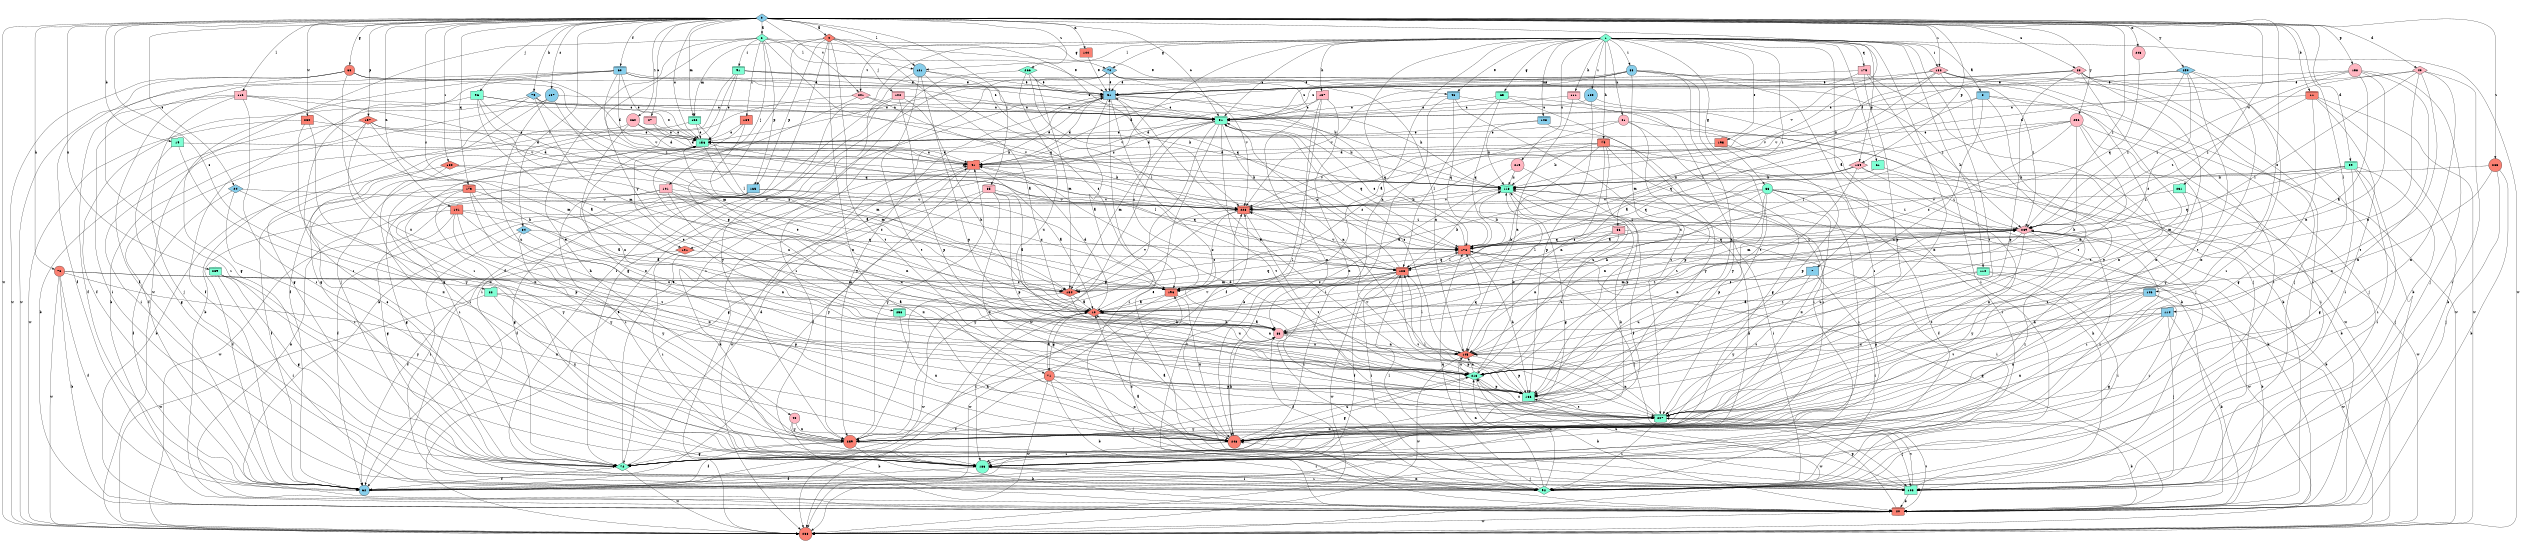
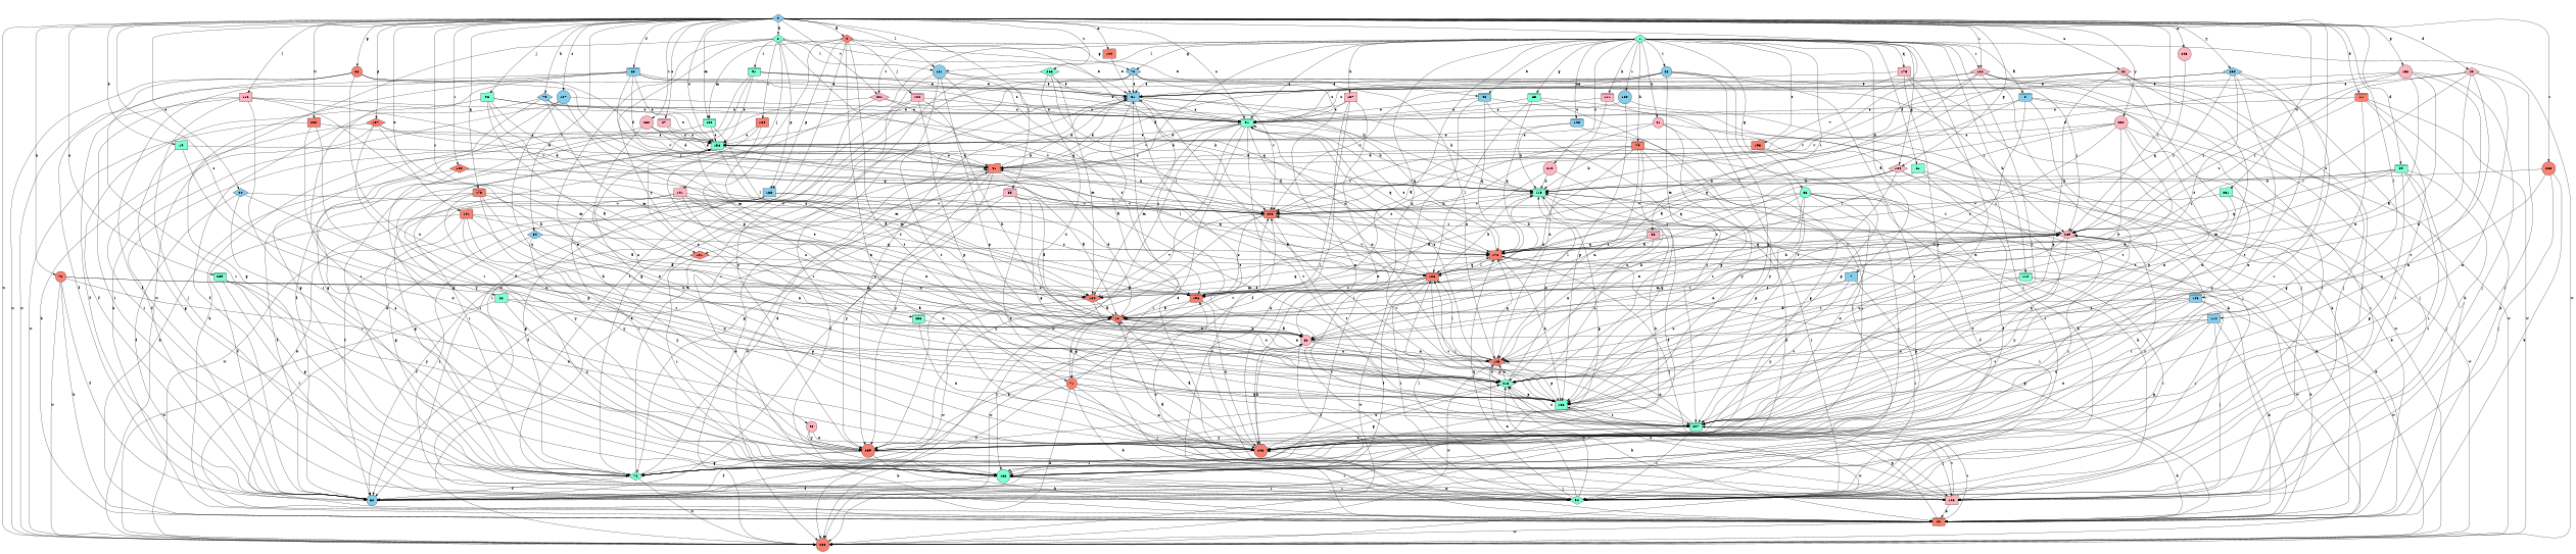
  strict digraph {
    node [fillcolor=salmon shape=cylinder style=filled]
    0 [fillcolor=skyblue shape=diamond]
    2 [fillcolor=aquamarine shape=diamond]
    4 [shape=diamond]
    11
    19 [fillcolor=aquamarine shape=folder]
    22 [fillcolor=aquamarine shape=folder]
    23 [fillcolor=lightpink shape=diamond]
    24 [fillcolor=skyblue shape=diamond]
    27 [fillcolor=lightpink]
    31 [fillcolor=aquamarine]
    39 [fillcolor=aquamarine]
    40 [fillcolor=lightpink shape=diamond]
    60 [fillcolor=skyblue]
    63 [shape=circle]
    75 [fillcolor=skyblue shape=diamond]
    76 [shape=circle]
    84 [fillcolor=skyblue shape=diamond]
    85 [fillcolor=lightpink]
    96 [fillcolor=aquamarine shape=folder]
    114 [fillcolor=skyblue shape=folder]
    116 [fillcolor=lightpink shape=folder]
    121 [fillcolor=skyblue shape=circle]
    132 [fillcolor=aquamarine]
    141 [shape=folder]
    144 [shape=folder]
    146 [fillcolor=skyblue]
    156 [fillcolor=aquamarine]
    157 [shape=diamond]
    158 [fillcolor=lightpink shape=circle]
    164 [fillcolor=lightpink shape=diamond]
    173
    180 [shape=diamond]
    182 [fillcolor=lightpink shape=diamond]
    187 [fillcolor=skyblue shape=circle]
    191 [shape=diamond]
    201 [fillcolor=lightpink shape=diamond]
    228
    230 [shape=folder]
    231 [fillcolor=aquamarine shape=folder]
    238 [shape=circle]
    239 [fillcolor=aquamarine]
    243 [fillcolor=lightpink shape=circle]
    250 [fillcolor=skyblue shape=diamond]
    256 [fillcolor=lightpink shape=circle]
    260 [fillcolor=lightpink shape=circle]
    263 [shape=circle]
    266 [fillcolor=aquamarine shape=diamond]
    269 [fillcolor=lightpink shape=diamond]
    46 [fillcolor=skyblue]
    48 [fillcolor=lightpink shape=circle]
    51 [fillcolor=skyblue shape=folder]
    91 [fillcolor=aquamarine]
    101 [fillcolor=lightpink shape=folder]
    165 [fillcolor=skyblue shape=folder]
    176 [shape=folder]
    184 [shape=folder]
    258 [fillcolor=aquamarine]
    10 [shape=diamond]
    70 [fillcolor=skyblue shape=diamond]
    207 [fillcolor=aquamarine]
    248 [shape=circle]
    71 [shape=circle]
    92 [fillcolor=aquamarine shape=diamond]
    102 [fillcolor=lightpink]
    20
    72 [fillcolor=aquamarine shape=diamond]
    41 [shape=folder]
    259 [shape=circle]
    166 [fillcolor=aquamarine shape=folder]
    134 [shape=diamond]
    62 [fillcolor=skyblue shape=circle]
    186 [fillcolor=aquamarine shape=circle]
    145 [shape=diamond]
    113 [fillcolor=aquamarine]
-   103 [fillcolor=aquamarine shape=folder]
+   103 [fillcolor=lightpink shape=folder]
    123
    218 [fillcolor=aquamarine shape=diamond]
    196
    83 [fillcolor=lightpink shape=circle]
    1 [fillcolor=aquamarine shape=diamond]
    7 [fillcolor=skyblue shape=folder]
    8 [fillcolor=skyblue]
    61 [fillcolor=aquamarine shape=folder]
    65 [fillcolor=aquamarine]
    66 [fillcolor=aquamarine shape=circle]
    79
    81 [fillcolor=lightpink shape=circle]
    86 [fillcolor=lightpink]
    88 [fillcolor=skyblue shape=circle]
    n90 [fillcolor=lightpink label=137 shape=folder]
    108 [fillcolor=skyblue]
    110 [fillcolor=aquamarine]
    111 [fillcolor=lightpink]
    175 [fillcolor=lightpink shape=folder]
    183 [fillcolor=skyblue shape=circle]
    195 [shape=folder]
    215 [fillcolor=lightpink shape=circle]
    0 -> 2 [label=a]
    0 -> 4 [label=a]
    0 -> 11 [label=b]
    0 -> 19 [label=b]
    0 -> 22 [label=c]
    0 -> 23 [label=c]
    0 -> 24 [label=c]
    0 -> 27 [label=c]
    0 -> 31 [label=c]
    0 -> 39 [label=d]
    0 -> 40 [label=d]
    0 -> 60 [label=f]
    0 -> 63 [label=g]
    0 -> 75 [label=h]
    0 -> 76 [label=h]
    0 -> 84 [label=i]
    0 -> 85 [label=i]
    0 -> 96 [label=j]
    0 -> 114 [label=l]
    0 -> 116 [label=l]
    0 -> 121 [label=l]
    0 -> 132 [label=m]
    0 -> 141 [label=n]
    0 -> 144 [label=n]
    0 -> 146 [label=o]
    0 -> 156 [label=o]
    0 -> 157 [label=p]
    0 -> 158 [label=p]
    0 -> 164 [label=p]
    0 -> 173 [label=q]
    0 -> 180 [label=r]
    0 -> 182 [label=r]
    0 -> 187 [label=s]
    0 -> 191 [label=s]
    0 -> 201 [label=t]
    0 -> 228 [label=v]
    0 -> 230 [label=w]
    0 -> 231 [label=w]
    0 -> 238 [label=w]
    0 -> 239 [label=x]
    0 -> 243 [label=x]
    0 -> 250 [label=y]
    0 -> 256 [label=y]
    0 -> 260 [label=z]
    0 -> 263 [label=z]
    0 -> 266 [label=z]
    0 -> 269 [label=z]
    2 -> 121 [label=l]
    2 -> 238 [label=w]
    2 -> 46 [label=e]
    2 -> 48 [label=e]
    2 -> 51 [label=e]
    2 -> 91 [label=i]
    2 -> 101 [label=j]
    2 -> 165 [label=p]
    2 -> 176 [label=q]
    2 -> 184 [label=r]
    2 -> 258 [label=y]
    4 -> 132 [label=m]
    4 -> 165 [label=p]
    4 -> 176 [label=q]
-   4 -> 10 [label=a]
    4 -> 70 [label=g]
    4 -> 207 [label=t]
    4 -> 248 [label=x]
    4 -> 71 [label=g]
    4 -> 92 [label=i]
    4 -> 102 [label=j]
    11 -> 31 [label=c]
    11 -> 238 [label=w]
    11 -> 269 [label=z]
    11 -> 92 [label=i]
    11 -> 20 [label=b]
    11 -> 72 [label=g]
    19 -> 248 [label=x]
    19 -> 72 [label=g]
    19 -> 41 [label=d]
    22 -> 238 [label=w]
    22 -> 10 [label=a]
    22 -> 259 [label=y]
    22 -> 166 [label=p]
    23 -> 156 [label=o]
    23 -> 51 [label=e]
    23 -> 248 [label=x]
    23 -> 92 [label=i]
    23 -> 20 [label=b]
    23 -> 259 [label=y]
    23 -> 166 [label=p]
    23 -> 134 [label=m]
    24 -> 228 [label=v]
    24 -> 166 [label=p]
    24 -> 62 [label=f]
    24 -> 186 [label=r]
    27 -> 156 [label=o]
    27 -> 41 [label=d]
    31 -> 156 [label=o]
    31 -> 238 [label=w]
    31 -> 176 [label=q]
    31 -> 207 [label=t]
    31 -> 92 [label=i]
    31 -> 41 [label=d]
    31 -> 259 [label=y]
    31 -> 134 [label=m]
    31 -> 145 [label=n]
    31 -> 113 [label=k]
    39 -> 269 [label=z]
    39 -> 176 [label=q]
    39 -> 92 [label=i]
    39 -> 72 [label=g]
    39 -> 134 [label=m]
    39 -> 186 [label=r]
    39 -> 113 [label=k]
    39 -> 103 [label=j]
    40 -> 269 [label=z]
    40 -> 51 [label=e]
    40 -> 207 [label=t]
    40 -> 248 [label=x]
    40 -> 92 [label=i]
    40 -> 145 [label=n]
    40 -> 123 [label=l]
    60 -> 31 [label=c]
    60 -> 156 [label=o]
    60 -> 228 [label=v]
    60 -> 238 [label=w]
    60 -> 51 [label=e]
    60 -> 176 [label=q]
    60 -> 72 [label=g]
    60 -> 62 [label=f]
    60 -> 186 [label=r]
    60 -> 113 [label=k]
    63 -> 238 [label=w]
    63 -> 269 [label=z]
    63 -> 51 [label=e]
    63 -> 41 [label=d]
    63 -> 62 [label=f]
    63 -> 186 [label=r]
    63 -> 218 [label=u]
    75 -> 31 [label=c]
    75 -> 72 [label=g]
    75 -> 134 [label=m]
    75 -> 62 [label=f]
    75 -> 113 [label=k]
    75 -> 196 [label=s]
    76 -> 238 [label=w]
    76 -> 248 [label=x]
    76 -> 20 [label=b]
    76 -> 134 [label=m]
    76 -> 62 [label=f]
    76 -> 196 [label=s]
    84 -> 176 [label=q]
    84 -> 92 [label=i]
    84 -> 259 [label=y]
    84 -> 145 [label=n]
    85 -> 228 [label=v]
    85 -> 176 [label=q]
    85 -> 10 [label=a]
    85 -> 248 [label=x]
    85 -> 259 [label=y]
    85 -> 166 [label=p]
    85 -> 62 [label=f]
    96 -> 31 [label=c]
    96 -> 156 [label=o]
    96 -> 176 [label=q]
    96 -> 10 [label=a]
    96 -> 62 [label=f]
    96 -> 123 [label=l]
    114 -> 248 [label=x]
    114 -> 20 [label=b]
    114 -> 72 [label=g]
    114 -> 103 [label=j]
    114 -> 218 [label=u]
    114 -> 83 [label=h]
    116 -> 31 [label=c]
    116 -> 228 [label=v]
    116 -> 92 [label=i]
    116 -> 62 [label=f]
    116 -> 186 [label=r]
    116 -> 103 [label=j]
    116 -> 83 [label=h]
    121 -> 51 [label=e]
    121 -> 207 [label=t]
    121 -> 259 [label=y]
    121 -> 166 [label=p]
    121 -> 123 [label=l]
    121 -> 196 [label=s]
    132 -> 156 [label=o]
    132 -> 20 [label=b]
    132 -> 134 [label=m]
    141 -> 269 [label=z]
    141 -> 10 [label=a]
    141 -> 248 [label=x]
    141 -> 72 [label=g]
    141 -> 259 [label=y]
    141 -> 62 [label=f]
    141 -> 83 [label=h]
    144 -> 51 [label=e]
    146 -> 238 [label=w]
    146 -> 10 [label=a]
    146 -> 207 [label=t]
    146 -> 248 [label=x]
    146 -> 166 [label=p]
    146 -> 186 [label=r]
    156 -> 41 [label=d]
    156 -> 134 [label=m]
    156 -> 186 [label=r]
    156 -> 123 [label=l]
    157 -> 156 [label=o]
    157 -> 248 [label=x]
    157 -> 92 [label=i]
    157 -> 20 [label=b]
    157 -> 41 [label=d]
    157 -> 134 [label=m]
    158 -> 269 [label=z]
    158 -> 51 [label=e]
    158 -> 10 [label=a]
    158 -> 248 [label=x]
    158 -> 41 [label=d]
    158 -> 145 [label=n]
    158 -> 103 [label=j]
    164 -> 269 [label=z]
    164 -> 176 [label=q]
    164 -> 10 [label=a]
    164 -> 248 [label=x]
    164 -> 113 [label=k]
-   164 -> 83 [label=m]
+   164 -> 83 [label=h]
    173 -> 228 [label=v]
    173 -> 10 [label=a]
    173 -> 207 [label=t]
    173 -> 72 [label=g]
    173 -> 259 [label=y]
    173 -> 62 [label=f]
    173 -> 218 [label=u]
    180 -> 20 [label=b]
    180 -> 186 [label=r]
    180 -> 113 [label=k]
    180 -> 196 [label=s]
    182 -> 228 [label=v]
    182 -> 51 [label=e]
    182 -> 207 [label=t]
    182 -> 248 [label=x]
    182 -> 92 [label=i]
    182 -> 113 [label=k]
    182 -> 103 [label=j]
    182 -> 123 [label=l]
    187 -> 31 [label=c]
    187 -> 20 [label=b]
    187 -> 72 [label=g]
    187 -> 134 [label=m]
    187 -> 218 [label=u]
    191 -> 62 [label=f]
    191 -> 186 [label=r]
    191 -> 123 [label=l]
    201 -> 31 [label=c]
    201 -> 228 [label=v]
    201 -> 72 [label=g]
    201 -> 62 [label=f]
    228 -> 269 [label=z]
    228 -> 207 [label=t]
    228 -> 259 [label=y]
    228 -> 113 [label=k]
    228 -> 196 [label=s]
    230 -> 156 [label=o]
    230 -> 238 [label=w]
    230 -> 248 [label=x]
    230 -> 259 [label=y]
    231 -> 228 [label=v]
    231 -> 238 [label=w]
    231 -> 207 [label=t]
    238 -> 51 [label=e]
    238 -> 41 [label=d]
    239 -> 92 [label=i]
    239 -> 72 [label=g]
    239 -> 259 [label=y]
    239 -> 196 [label=s]
    243 -> 176 [label=q]
    250 -> 228 [label=v]
    250 -> 269 [label=z]
    250 -> 51 [label=e]
    250 -> 207 [label=t]
    250 -> 248 [label=x]
    250 -> 186 [label=r]
    250 -> 196 [label=s]
    256 -> 156 [label=o]
    256 -> 176 [label=q]
    256 -> 92 [label=i]
    256 -> 259 [label=y]
    256 -> 145 [label=n]
    256 -> 123 [label=l]
    256 -> 196 [label=s]
    256 -> 83 [label=h]
    260 -> 156 [label=o]
    260 -> 41 [label=d]
    260 -> 62 [label=f]
    260 -> 113 [label=k]
    260 -> 218 [label=u]
    263 -> 20 [label=b]
    263 -> 113 [label=k]
    263 -> 103 [label=j]
    263 -> 218 [label=u]
    266 -> 228 [label=v]
    266 -> 51 [label=e]
    266 -> 186 [label=r]
    266 -> 218 [label=u]
    269 -> 176 [label=q]
    269 -> 207 [label=t]
    269 -> 20 [label=b]
    269 -> 259 [label=y]
    269 -> 186 [label=r]
    269 -> 145 [label=n]
    269 -> 218 [label=u]
    46 -> 31 [label=c]
    46 -> 176 [label=q]
    46 -> 207 [label=t]
    46 -> 92 [label=i]
    46 -> 20 [label=b]
    48 -> 248 [label=x]
    48 -> 20 [label=b]
    48 -> 259 [label=y]
    51 -> 31 [label=c]
    51 -> 176 [label=q]
    51 -> 10 [label=a]
    51 -> 207 [label=t]
    51 -> 41 [label=d]
    51 -> 259 [label=y]
    51 -> 113 [label=k]
    51 -> 196 [label=s]
    91 -> 31 [label=c]
    91 -> 156 [label=o]
    91 -> 269 [label=z]
    91 -> 51 [label=e]
    91 -> 186 [label=r]
    91 -> 103 [label=j]
    101 -> 228 [label=v]
    101 -> 248 [label=x]
    101 -> 20 [label=b]
    101 -> 186 [label=r]
    101 -> 145 [label=n]
    101 -> 218 [label=u]
    165 -> 228 [label=v]
    165 -> 238 [label=w]
    165 -> 72 [label=g]
    165 -> 62 [label=f]
    165 -> 196 [label=s]
    176 -> 31 [label=c]
    176 -> 238 [label=w]
    176 -> 269 [label=z]
    176 -> 166 [label=h]
    176 -> 113 [label=k]
    176 -> 103 [label=j]
    176 -> 123 [label=l]
    184 -> 156 [label=o]
    184 -> 10 [label=a]
    184 -> 218 [label=u]
    258 -> 248 [label=x]
    258 -> 83 [label=h]
    10 -> 156 [label=o]
    10 -> 269 [label=z]
    10 -> 71 [label=g]
    10 -> 41 [label=d]
    10 -> 186 [label=r]
    10 -> 145 [label=n]
    10 -> 218 [label=u]
    10 -> 83 [label=h]
    70 -> 228 [label=v]
    70 -> 51 [label=e]
    70 -> 248 [label=x]
    70 -> 72 [label=g]
    70 -> 134 [label=m]
    70 -> 186 [label=r]
    70 -> 145 [label=n]
    207 -> 248 [label=x]
    207 -> 92 [label=i]
    207 -> 20 [label=b]
    207 -> 259 [label=y]
    207 -> 145 [label=n]
    207 -> 103 [label=j]
    207 -> 123 [label=l]
    207 -> 218 [label=u]
    248 -> 10 [label=a]
    248 -> 186 [label=r]
    248 -> 218 [label=u]
    248 -> 83 [label=h]
    71 -> 228 [label=v]
-   71 -> 238 [label=w]
+   71 -> 238 [label=k]
    71 -> 10 [label=a]
    71 -> 248 [label=x]
    71 -> 20 [label=b]
    71 -> 166 [label=p]
    71 -> 62 [label=f]
    71 -> 103 [label=j]
    92 -> 176 [label=q]
    92 -> 186 [label=r]
    92 -> 145 [label=n]
    92 -> 123 [label=l]
    92 -> 218 [label=u]
    92 -> 196 [label=s]
    102 -> 31 [label=c]
    102 -> 92 [label=i]
    102 -> 20 [label=b]
    102 -> 166 [label=p]
    102 -> 83 [label=h]
    20 -> 238 [label=w]
    20 -> 176 [label=q]
    20 -> 207 [label=t]
    20 -> 248 [label=x]
    20 -> 166 [label=p]
    72 -> 156 [label=o]
    72 -> 238 [label=w]
    72 -> 269 [label=z]
    72 -> 51 [label=e]
    72 -> 41 [label=d]
    72 -> 62 [label=f]
    72 -> 113 [label=k]
    41 -> 156 [label=o]
    41 -> 238 [label=w]
    41 -> 51 [label=e]
    41 -> 10 [label=a]
    41 -> 72 [label=g]
-   259 -> 41 [label=y]
+   41 -> 259 [label=y]
    41 -> 62 [label=f]
    41 -> 113 [label=k]
    259 -> 92 [label=i]
    259 -> 20 [label=b]
    259 -> 72 [label=g]
    259 -> 62 [label=f]
    259 -> 83 [label=h]
    166 -> 156 [label=o]
    166 -> 228 [label=v]
    166 -> 238 [label=w]
    166 -> 207 [label=t]
    166 -> 41 [label=d]
    134 -> 228 [label=v]
    134 -> 238 [label=w]
    134 -> 176 [label=q]
    134 -> 10 [label=a]
    134 -> 218 [label=u]
    62 -> 113 [label=k]
    186 -> 269 [label=z]
    186 -> 92 [label=i]
    186 -> 62 [label=f]
    186 -> 103 [label=j]
    145 -> 31 [label=c]
    145 -> 238 [label=w]
    145 -> 176 [label=q]
    145 -> 166 [label=p]
    145 -> 123 [label=l]
    145 -> 218 [label=u]
    113 -> 228 [label=v]
    113 -> 92 [label=i]
    113 -> 72 [label=g]
    113 -> 62 [label=f]
    103 -> 228 [label=v]
    103 -> 51 [label=e]
    103 -> 10 [label=a]
    103 -> 207 [label=t]
    103 -> 20 [label=b]
    103 -> 113 [label=k]
    103 -> 218 [label=u]
    123 -> 31 [label=c]
    123 -> 228 [label=v]
    123 -> 238 [label=w]
    123 -> 176 [label=q]
    123 -> 207 [label=t]
    123 -> 92 [label=i]
    123 -> 134 [label=m]
    123 -> 62 [label=f]
    123 -> 186 [label=r]
    123 -> 113 [label=k]
    123 -> 196 [label=s]
    218 -> 269 [label=z]
    218 -> 51 [label=e]
    218 -> 20 [label=b]
    218 -> 72 [label=g]
    218 -> 166 [label=p]
    218 -> 145 [label=n]
    218 -> 113 [label=k]
    196 -> 238 [label=w]
    196 -> 10 [label=a]
    196 -> 248 [label=x]
    83 -> 156 [label=o]
    83 -> 269 [label=z]
    83 -> 10 [label=a]
    83 -> 166 [label=p]
    83 -> 62 [label=f]
    83 -> 145 [label=n]
    1 -> 31 [label=c]
    1 -> 121 [label=l]
    1 -> 164 [label=p]
    1 -> 182 [label=r]
    1 -> 191 [label=s]
    1 -> 201 [label=t]
    1 -> 238 [label=w]
    1 -> 46 [label=e]
    1 -> 10 [label=a]
    1 -> 70 [label=g]
    1 -> 207 [label=t]
    1 -> 248 [label=x]
    1 -> 62 [label=f]
    1 -> 83 [label=h]
    1 -> 7 [label=a]
    1 -> 8 [label=a]
    1 -> 61 [label=f]
    1 -> 65 [label=g]
    1 -> 66 [label=g]
    1 -> 79 [label=h]
    1 -> 81 [label=h]
    1 -> 86 [label=i]
    1 -> 88 [label=i]
    1 -> n90 [label=k]
    1 -> 108 [label=k]
    1 -> 110 [label=k]
    1 -> 111 [label=k]
    1 -> 175 [label=q]
    1 -> 183 [label=r]
    1 -> 195 [label=s]
    1 -> 215 [label=u]
    7 -> 92 [label=i]
    7 -> 259 [label=y]
    7 -> 218 [label=u]
    7 -> 196 [label=s]
    8 -> 31 [label=c]
    8 -> 238 [label=w]
    8 -> 10 [label=a]
    8 -> 207 [label=t]
    8 -> 103 [label=j]
    8 -> 218 [label=u]
    61 -> 20 [label=b]
+   61 -> 62 [label=f]
    61 -> 113 [label=k]
    65 -> 31 [label=c]
    65 -> 176 [label=q]
    65 -> 259 [label=y]
    65 -> 103 [label=j]
    65 -> 123 [label=l]
    66 -> 228 [label=v]
    66 -> 269 [label=z]
    66 -> 248 [label=x]
    66 -> 20 [label=b]
    66 -> 166 [label=p]
    66 -> 62 [label=f]
    66 -> 186 [label=r]
    66 -> 145 [label=n]
    66 -> 196 [label=s]
    66 -> 83 [label=h]
    79 -> 228 [label=v]
    79 -> 92 [label=i]
    79 -> 41 [label=d]
    79 -> 186 [label=r]
    79 -> 145 [label=n]
    79 -> 113 [label=k]
    79 -> 218 [label=u]
    79 -> 83 [label=h]
    81 -> 156 [label=o]
    81 -> 238 [label=w]
    81 -> 72 [label=g]
    81 -> 166 [label=p]
    81 -> 196 [label=s]
    86 -> 176 [label=q]
    86 -> 92 [label=i]
    86 -> 145 [label=n]
    86 -> 123 [label=l]
    86 -> 218 [label=u]
    88 -> 31 [label=c]
    88 -> 228 [label=v]
    88 -> 269 [label=z]
    88 -> 51 [label=e]
    88 -> 207 [label=t]
    88 -> 41 [label=d]
    88 -> 166 [label=p]
    88 -> 186 [label=r]
    88 -> 218 [label=u]
    n90 -> 31 [label=c]
    n90 -> 248 [label=x]
    n90 -> 20 [label=b]
    n90 -> 41 [label=d]
    n90 -> 62 [label=f]
    108 -> 156 [label=o]
    108 -> 92 [label=i]
    108 -> 113 [label=k]
    110 -> 207 [label=t]
    110 -> 92 [label=i]
    110 -> 20 [label=b]
    110 -> 134 [label=m]
    111 -> 31 [label=c]
    111 -> 259 [label=y]
    111 -> 145 [label=n]
    175 -> 31 [label=c]
    175 -> 51 [label=e]
    175 -> 92 [label=i]
    175 -> 166 [label=p]
    175 -> 103 [label=j]
    183 -> 31 [label=c]
    183 -> 20 [label=b]
    183 -> 166 [label=p]
    195 -> 41 [label=d]
    195 -> 166 [label=p]
    215 -> 10 [label=a]
    215 -> 166 [label=p]
    215 -> 113 [label=k]
  }
